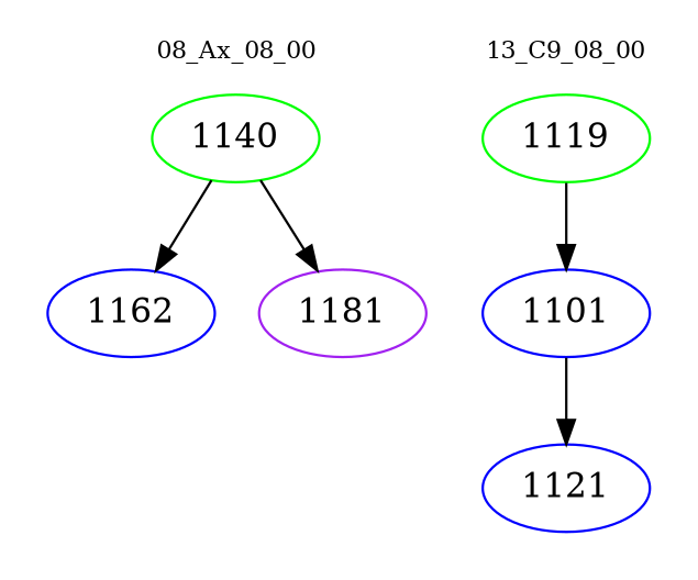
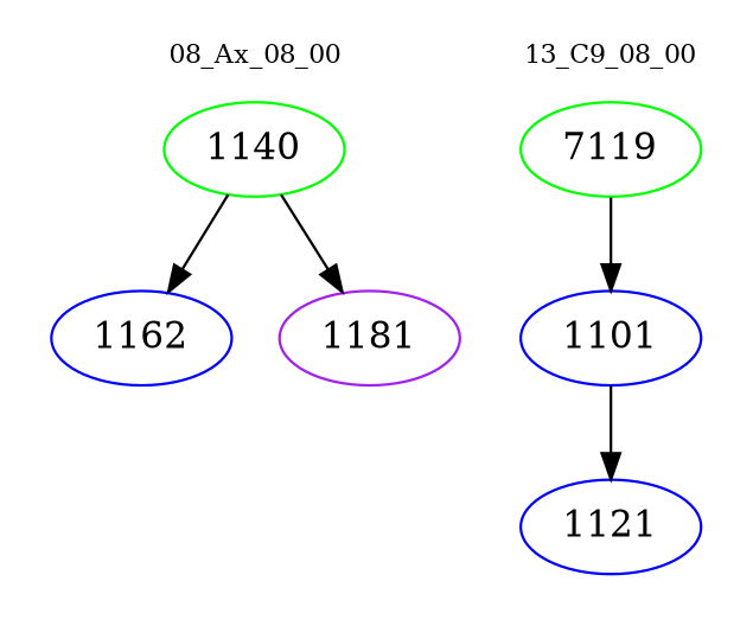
  digraph {
    node [color=blue]
    edge [color=black]
    n1 [color=green label=1140]
    n2 [label=1162]
    n3 [color=purple label=1181]
-   n4 [color=green label=1119]
+   n4 [color=green label=7119]
    n5 [label=1101]
    n6 [label=1121]
    subgraph cluster_1 {
      color=white
      fontsize=10
      label="08_Ax_08_00"
      n1
      n2
      n3
    }
    subgraph cluster_2 {
      color=white
      fontsize=10
      label="13_C9_08_00"
      n4
      n5
      n6
    }
    n1 -> n2
    n1 -> n3
    n4 -> n5
    n5 -> n6
  }
